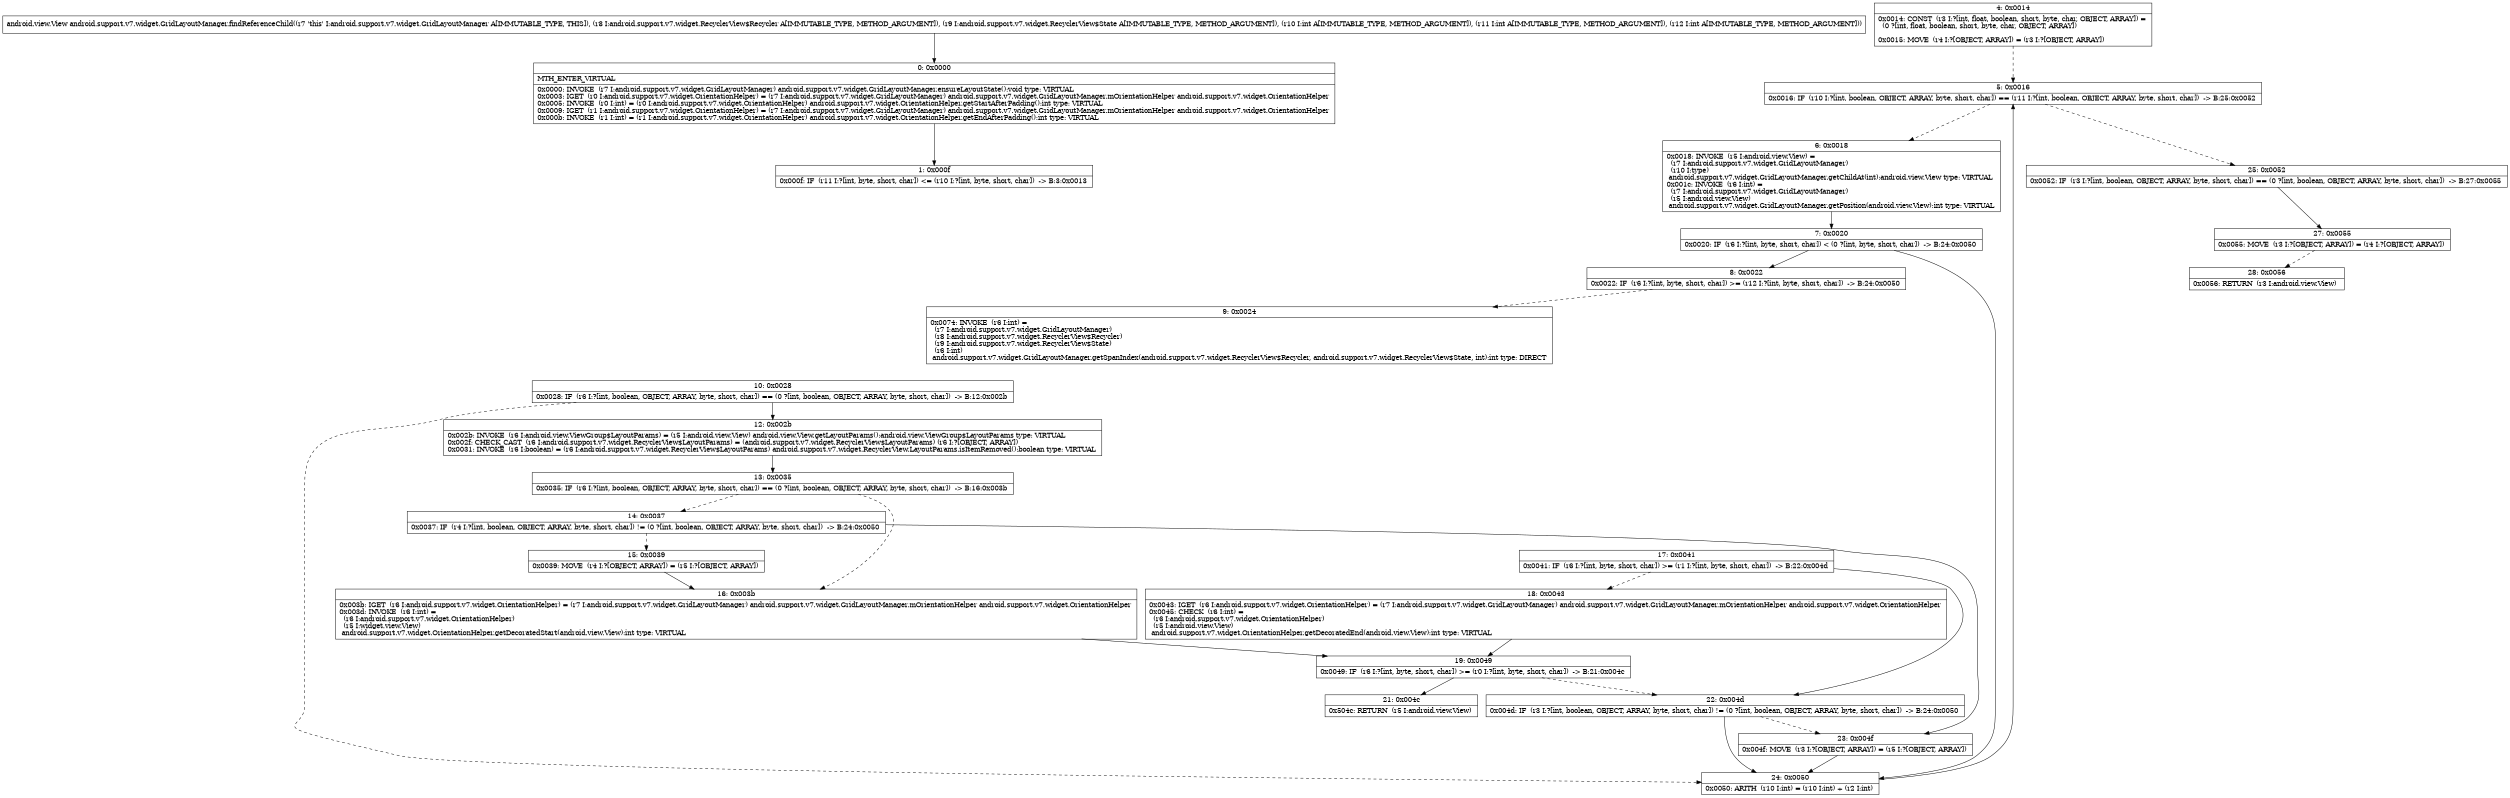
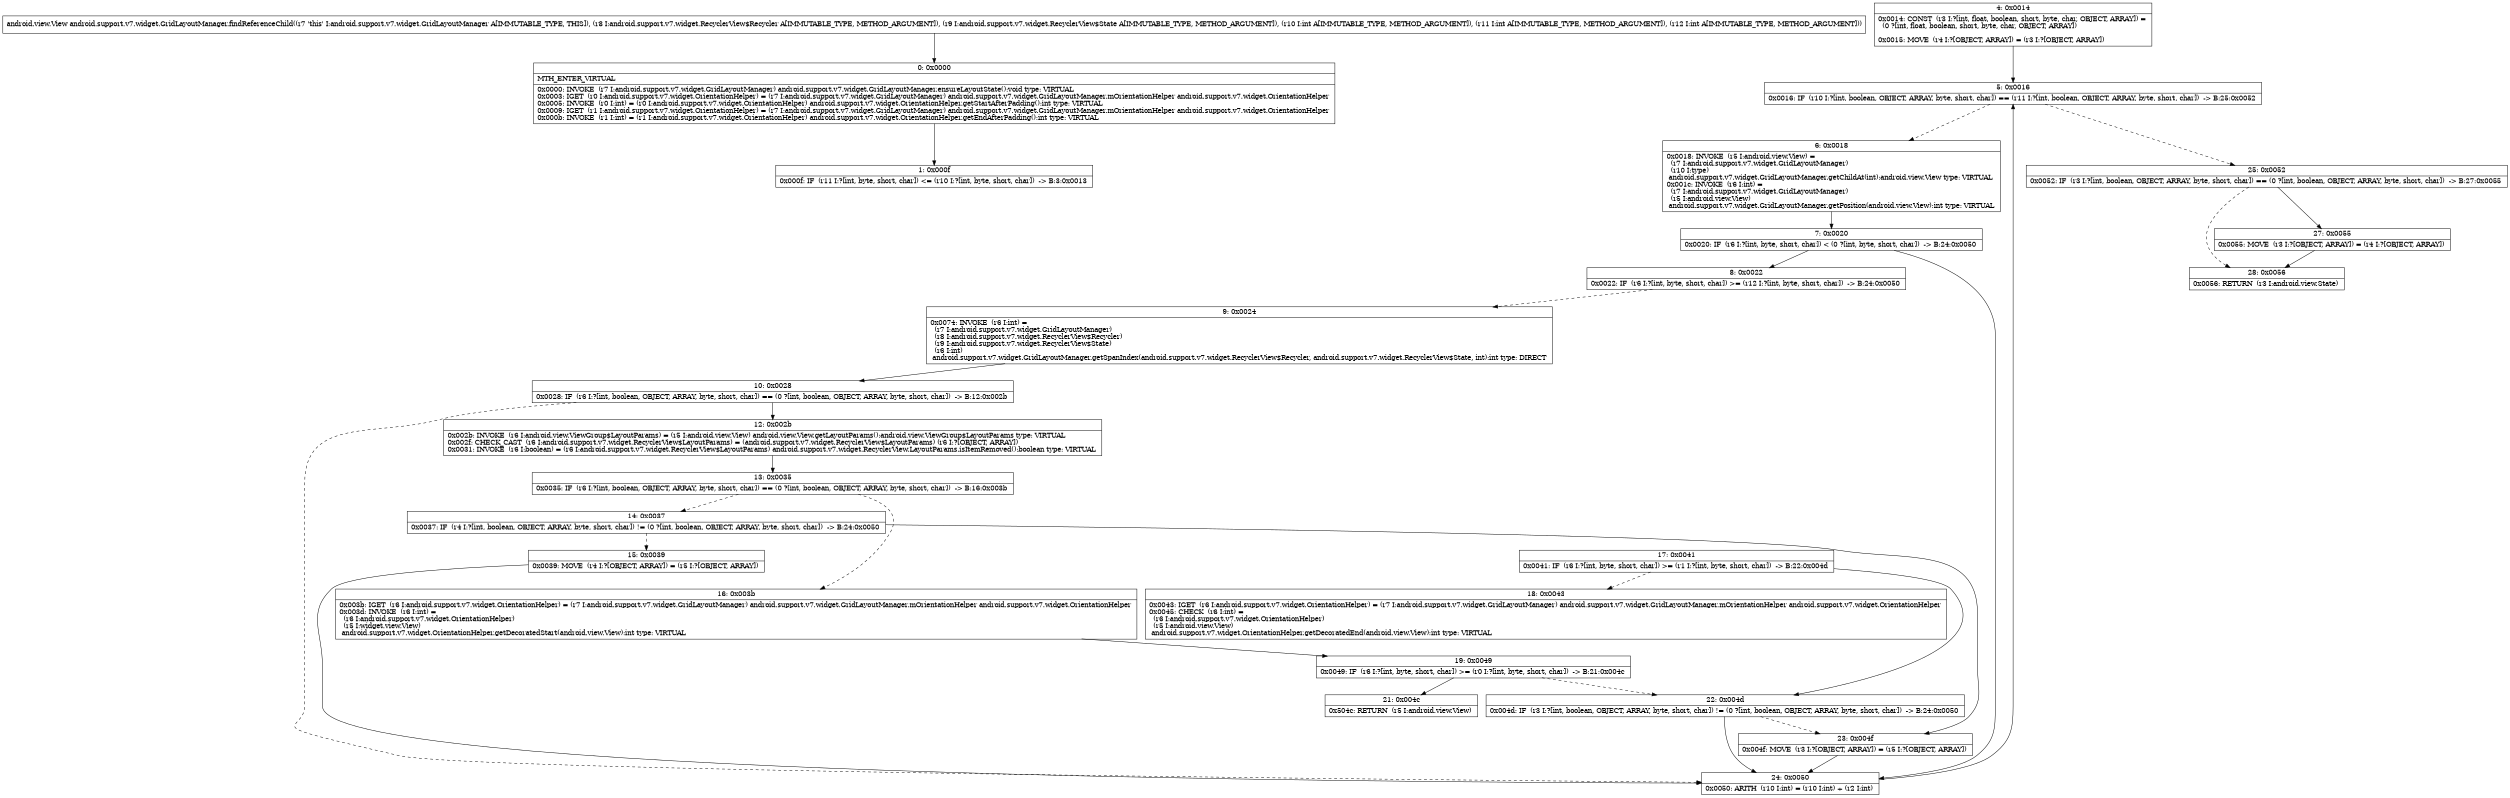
  digraph {
    node [shape=record]
    n1 [label="{0\:\ 0x0000|MTH_ENTER_VIRTUAL\l|0x0000: INVOKE  (r7 I:android.support.v7.widget.GridLayoutManager) android.support.v7.widget.GridLayoutManager.ensureLayoutState():void type: VIRTUAL \l0x0003: IGET  (r0 I:android.support.v7.widget.OrientationHelper) = (r7 I:android.support.v7.widget.GridLayoutManager) android.support.v7.widget.GridLayoutManager.mOrientationHelper android.support.v7.widget.OrientationHelper \l0x0005: INVOKE  (r0 I:int) = (r0 I:android.support.v7.widget.OrientationHelper) android.support.v7.widget.OrientationHelper.getStartAfterPadding():int type: VIRTUAL \l0x0009: IGET  (r1 I:android.support.v7.widget.OrientationHelper) = (r7 I:android.support.v7.widget.GridLayoutManager) android.support.v7.widget.GridLayoutManager.mOrientationHelper android.support.v7.widget.OrientationHelper \l0x000b: INVOKE  (r1 I:int) = (r1 I:android.support.v7.widget.OrientationHelper) android.support.v7.widget.OrientationHelper.getEndAfterPadding():int type: VIRTUAL \l}"]
    n2 [label="{1\:\ 0x000f|0x000f: IF  (r11 I:?[int, byte, short, char]) \<= (r10 I:?[int, byte, short, char])  \-\> B:3:0x0013 \l}"]
    n3 [label="{4\:\ 0x0014|0x0014: CONST  (r3 I:?[int, float, boolean, short, byte, char, OBJECT, ARRAY]) = \l  (0 ?[int, float, boolean, short, byte, char, OBJECT, ARRAY])\l \l0x0015: MOVE  (r4 I:?[OBJECT, ARRAY]) = (r3 I:?[OBJECT, ARRAY]) \l}"]
    n4 [label="{5\:\ 0x0016|0x0016: IF  (r10 I:?[int, boolean, OBJECT, ARRAY, byte, short, char]) == (r11 I:?[int, boolean, OBJECT, ARRAY, byte, short, char])  \-\> B:25:0x0052 \l}"]
    n5 [label="{6\:\ 0x0018|0x0018: INVOKE  (r5 I:android.view.View) = \l  (r7 I:android.support.v7.widget.GridLayoutManager)\l  (r10 I:type)\l android.support.v7.widget.GridLayoutManager.getChildAt(int):android.view.View type: VIRTUAL \l0x001c: INVOKE  (r6 I:int) = \l  (r7 I:android.support.v7.widget.GridLayoutManager)\l  (r5 I:android.view.View)\l android.support.v7.widget.GridLayoutManager.getPosition(android.view.View):int type: VIRTUAL \l}"]
    n6 [label="{25\:\ 0x0052|0x0052: IF  (r3 I:?[int, boolean, OBJECT, ARRAY, byte, short, char]) == (0 ?[int, boolean, OBJECT, ARRAY, byte, short, char])  \-\> B:27:0x0055 \l}"]
    n7 [label="{7\:\ 0x0020|0x0020: IF  (r6 I:?[int, byte, short, char]) \< (0 ?[int, byte, short, char])  \-\> B:24:0x0050 \l}"]
    n8 [label="{27\:\ 0x0055|0x0055: MOVE  (r3 I:?[OBJECT, ARRAY]) = (r4 I:?[OBJECT, ARRAY]) \l}"]
-   n9 [label="{28\:\ 0x0056|0x0056: RETURN  (r3 I:android.view.View) \l}"]
+   n9 [label="{28\:\ 0x0056|0x0056: RETURN  (r3 I:android.view.State) \l}"]
    n10 [label="{8\:\ 0x0022|0x0022: IF  (r6 I:?[int, byte, short, char]) \>= (r12 I:?[int, byte, short, char])  \-\> B:24:0x0050 \l}"]
    n11 [label="{24\:\ 0x0050|0x0050: ARITH  (r10 I:int) = (r10 I:int) + (r2 I:int) \l}"]
    n12 [label="{9\:\ 0x0024|0x0074: INVOKE  (r6 I:int) = \l  (r7 I:android.support.v7.widget.GridLayoutManager)\l  (r8 I:android.support.v7.widget.RecyclerView$Recycler)\l  (r9 I:android.support.v7.widget.RecyclerView$State)\l  (r6 I:int)\l android.support.v7.widget.GridLayoutManager.getSpanIndex(android.support.v7.widget.RecyclerView$Recycler, android.support.v7.widget.RecyclerView$State, int):int type: DIRECT \l}"]
    n13 [label="{10\:\ 0x0028|0x0028: IF  (r6 I:?[int, boolean, OBJECT, ARRAY, byte, short, char]) == (0 ?[int, boolean, OBJECT, ARRAY, byte, short, char])  \-\> B:12:0x002b \l}"]
    n14 [label="{12\:\ 0x002b|0x002b: INVOKE  (r6 I:android.view.ViewGroup$LayoutParams) = (r5 I:android.view.View) android.view.View.getLayoutParams():android.view.ViewGroup$LayoutParams type: VIRTUAL \l0x002f: CHECK_CAST  (r6 I:android.support.v7.widget.RecyclerView$LayoutParams) = (android.support.v7.widget.RecyclerView$LayoutParams) (r6 I:?[OBJECT, ARRAY]) \l0x0031: INVOKE  (r6 I:boolean) = (r6 I:android.support.v7.widget.RecyclerView$LayoutParams) android.support.v7.widget.RecyclerView.LayoutParams.isItemRemoved():boolean type: VIRTUAL \l}"]
    n15 [label="{13\:\ 0x0035|0x0035: IF  (r6 I:?[int, boolean, OBJECT, ARRAY, byte, short, char]) == (0 ?[int, boolean, OBJECT, ARRAY, byte, short, char])  \-\> B:16:0x003b \l}"]
    n16 [label="{14\:\ 0x0037|0x0037: IF  (r4 I:?[int, boolean, OBJECT, ARRAY, byte, short, char]) != (0 ?[int, boolean, OBJECT, ARRAY, byte, short, char])  \-\> B:24:0x0050 \l}"]
    n17 [label="{16\:\ 0x003b|0x003b: IGET  (r6 I:android.support.v7.widget.OrientationHelper) = (r7 I:android.support.v7.widget.GridLayoutManager) android.support.v7.widget.GridLayoutManager.mOrientationHelper android.support.v7.widget.OrientationHelper \l0x003d: INVOKE  (r6 I:int) = \l  (r6 I:android.support.v7.widget.OrientationHelper)\l  (r5 I:widget.view.View)\l android.support.v7.widget.OrientationHelper.getDecoratedStart(android.view.View):int type: VIRTUAL \l}"]
    n18 [label="{15\:\ 0x0039|0x0039: MOVE  (r4 I:?[OBJECT, ARRAY]) = (r5 I:?[OBJECT, ARRAY]) \l}"]
    n19 [label="{23\:\ 0x004f|0x004f: MOVE  (r3 I:?[OBJECT, ARRAY]) = (r5 I:?[OBJECT, ARRAY]) \l}"]
    n20 [label="{19\:\ 0x0049|0x0049: IF  (r6 I:?[int, byte, short, char]) \>= (r0 I:?[int, byte, short, char])  \-\> B:21:0x004c \l}"]
    n21 [label="{17\:\ 0x0041|0x0041: IF  (r6 I:?[int, byte, short, char]) \>= (r1 I:?[int, byte, short, char])  \-\> B:22:0x004d \l}"]
    n22 [label="{18\:\ 0x0043|0x0043: IGET  (r6 I:android.support.v7.widget.OrientationHelper) = (r7 I:android.support.v7.widget.GridLayoutManager) android.support.v7.widget.GridLayoutManager.mOrientationHelper android.support.v7.widget.OrientationHelper \l0x0045: CHECK  (r6 I:int) = \l  (r6 I:android.support.v7.widget.OrientationHelper)\l  (r5 I:android.view.View)\l android.support.v7.widget.OrientationHelper.getDecoratedEnd(android.view.View):int type: VIRTUAL \l}"]
    n23 [label="{22\:\ 0x004d|0x004d: IF  (r3 I:?[int, boolean, OBJECT, ARRAY, byte, short, char]) != (0 ?[int, boolean, OBJECT, ARRAY, byte, short, char])  \-\> B:24:0x0050 \l}"]
    n24 [label="{21\:\ 0x004c|0x504c: RETURN  (r5 I:android.view.View) \l}"]
    n25 [label="{android.view.View android.support.v7.widget.GridLayoutManager.findReferenceChild((r7 'this' I:android.support.v7.widget.GridLayoutManager A[IMMUTABLE_TYPE, THIS]), (r8 I:android.support.v7.widget.RecyclerView$Recycler A[IMMUTABLE_TYPE, METHOD_ARGUMENT]), (r9 I:android.support.v7.widget.RecyclerView$State A[IMMUTABLE_TYPE, METHOD_ARGUMENT]), (r10 I:int A[IMMUTABLE_TYPE, METHOD_ARGUMENT]), (r11 I:int A[IMMUTABLE_TYPE, METHOD_ARGUMENT]), (r12 I:int A[IMMUTABLE_TYPE, METHOD_ARGUMENT])) }"]
    n1 -> n2
-   n3 -> n4 [style=dashed]
+   n3 -> n4
    n4 -> n5 [style=dashed]
    n4 -> n6 [style=dashed]
    n5 -> n7
    n6 -> n8
+   n6 -> n9 [style=dashed]
    n7 -> n10 [style=solid]
    n7 -> n11
-   n8 -> n9 [style=dashed]
+   n8 -> n9
    n10 -> n12 [style=dashed]
    n11 -> n4
+   n12 -> n13
    n13 -> n11 [style=dashed]
    n13 -> n14
    n14 -> n15
    n15 -> n16 [style=dashed]
    n15 -> n17 [style=dashed]
    n16 -> n18 [style=dashed]
    n16 -> n19
    n17 -> n20
-   n18 -> n17
+   n18 -> n11
    n19 -> n11
    n20 -> n23 [style=dashed]
    n20 -> n24
    n21 -> n22 [style=dashed]
    n21 -> n23
-   n22 -> n20
    n23 -> n11
    n23 -> n19 [style=dashed]
    n25 -> n1
  }
